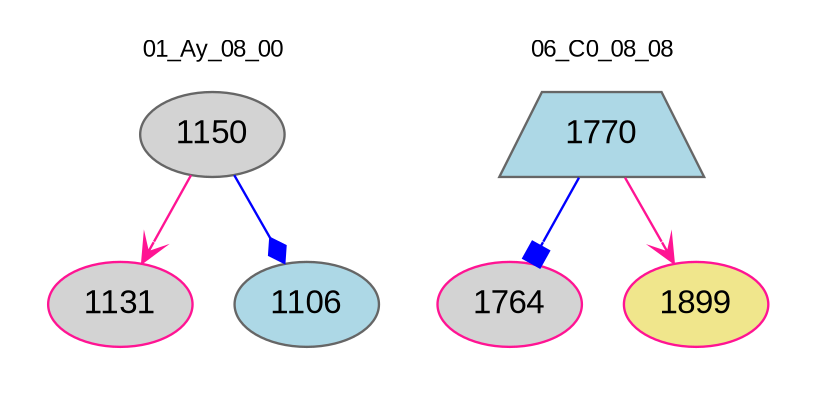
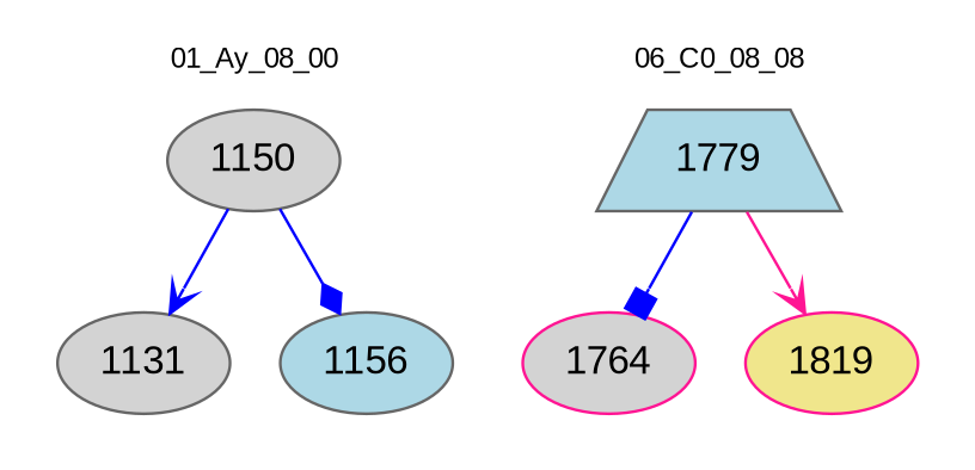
  digraph {
    fontname="Liberation Sans"
    node [color=gray40 fillcolor=lightgrey fontname="Liberation Sans" shape=ellipse style=filled]
    edge [arrowhead=vee color=deeppink fontname="Liberation Sans"]
    n1 [label=1150]
-   n2 [color=deeppink label=1131]
-   n3 [fillcolor=lightblue label=1106]
-   n4 [fillcolor=lightblue label=1770 shape=trapezium]
+   n2 [label=1131]
+   n3 [fillcolor=lightblue label=1156]
+   n4 [fillcolor=lightblue label=1779 shape=trapezium]
    n5 [color=deeppink label=1764]
-   n6 [color=deeppink fillcolor=khaki label=1899]
+   n6 [color=deeppink fillcolor=khaki label=1819]
    subgraph cluster_1 {
      color=white
      fontsize=10
      label="01_Ay_08_00"
      n1
      n2
      n3
    }
    subgraph cluster_2 {
      color=white
      fontsize=10
      label="06_C0_08_08"
      n4
      n5
      n6
    }
-   n1 -> n2
+   n1 -> n2 [color=blue]
    n1 -> n3 [arrowhead=diamond color=blue]
    n4 -> n5 [arrowhead=box color=blue]
    n4 -> n6
  }
